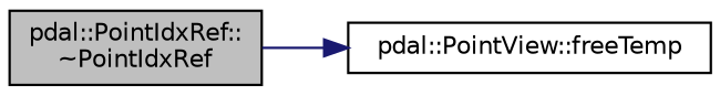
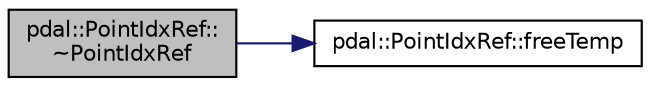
  digraph {
    rankdir=LR
    node [color=black fontname=Helvetica fontsize=10 shape=record style=filled]
    n1 [fillcolor=grey75 fontcolor=black height=0.2 label="pdal::PointIdxRef::\l~PointIdxRef" width=0.4]
-   n2 [fillcolor=white height=0.2 label="pdal::PointView::freeTemp" width=0.4]
+   n2 [fillcolor=white height=0.2 label="pdal::PointIdxRef::freeTemp" width=0.4]
    n1 -> n2 [color=midnightblue fontname=Helvetica fontsize=10 labelfontname=Helvetica labelfontsize=10 style=solid]
  }
